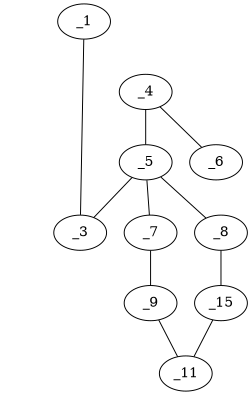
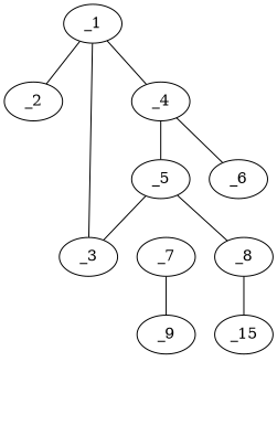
  graph {
    node [charge=0 chem=1 symbol="C  " x=4.2321 y=-0.683]
    edge [valence=1]
    _1 [y=-1.183]
+   _2 [chem=2 symbol="O  " y=-2.183]
    _3 [chem=2 symbol="O  " x=5.0981]
    _4 [x=3.366]
    _5 [x=2.866 y=0.183]
    _6 [chem=2 symbol="O  " x=2.366]
    _7 [x=2 y=0.683]
    _8 [x=3.7321 y=0.683]
    _9 [x=2 y=1.683]
    n10 [label=_15 x=3.7321 y=1.683]
-   _11 [x=2.866 y=2.183]
+   _1 -- _2 [valence=2]
    _1 -- _3
+   _1 -- _4
    _4 -- _5
    _4 -- _6
    _5 -- _3
-   _5 -- _7
    _5 -- _8
    _7 -- _9
    _8 -- n10
-   _9 -- _11
-   n10 -- _11
  }
